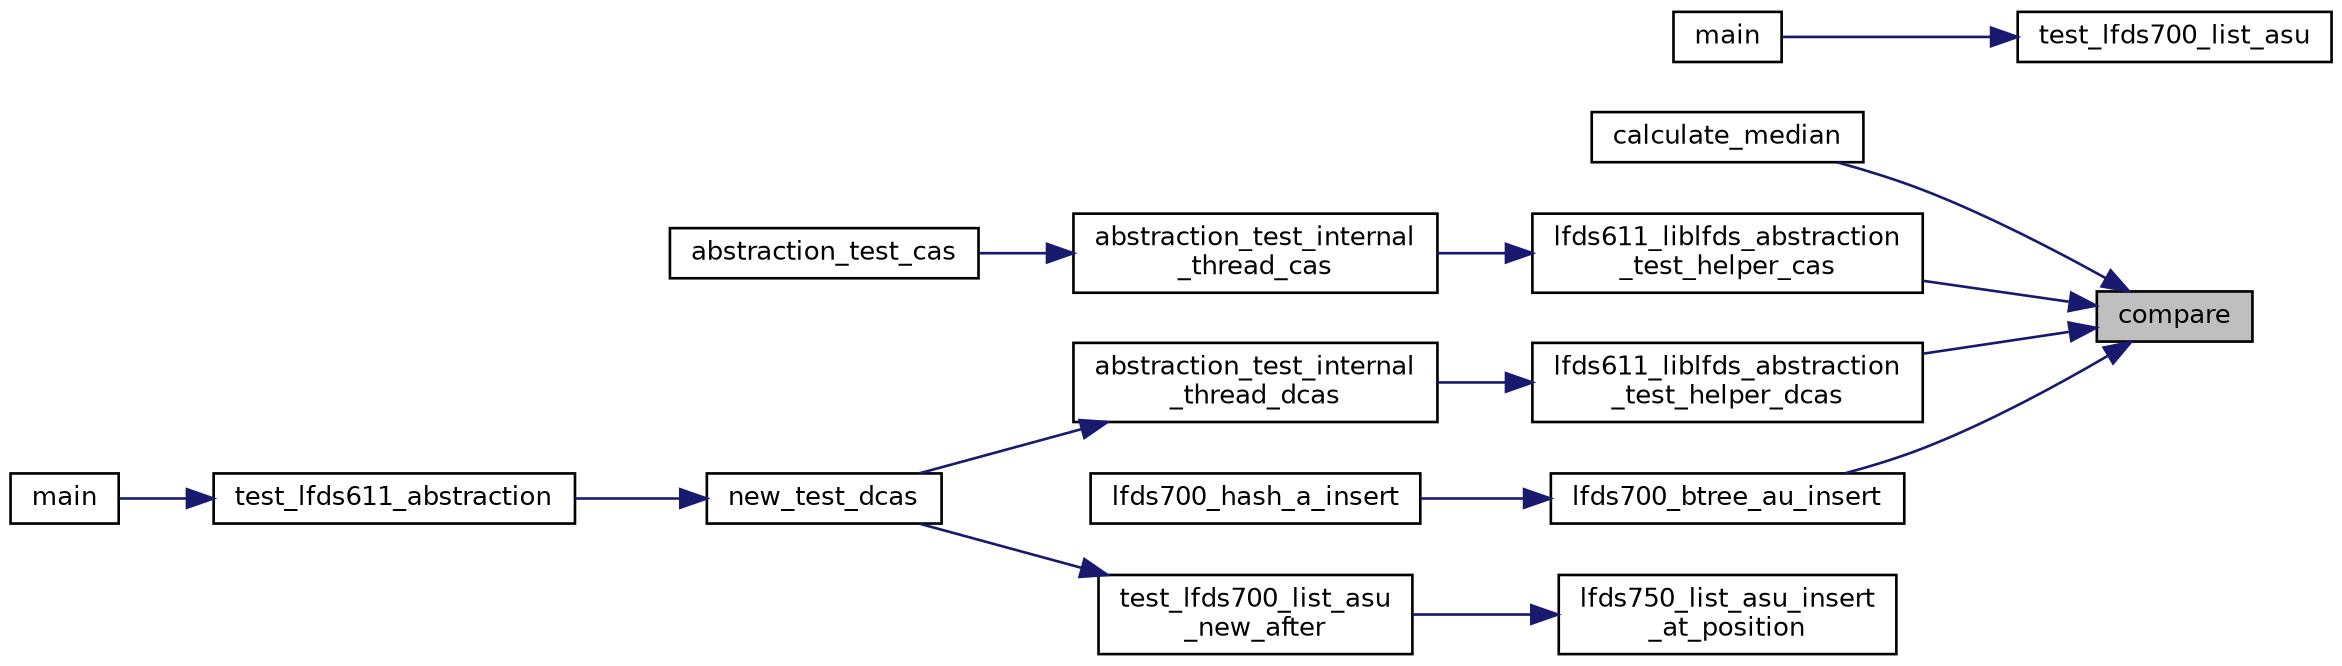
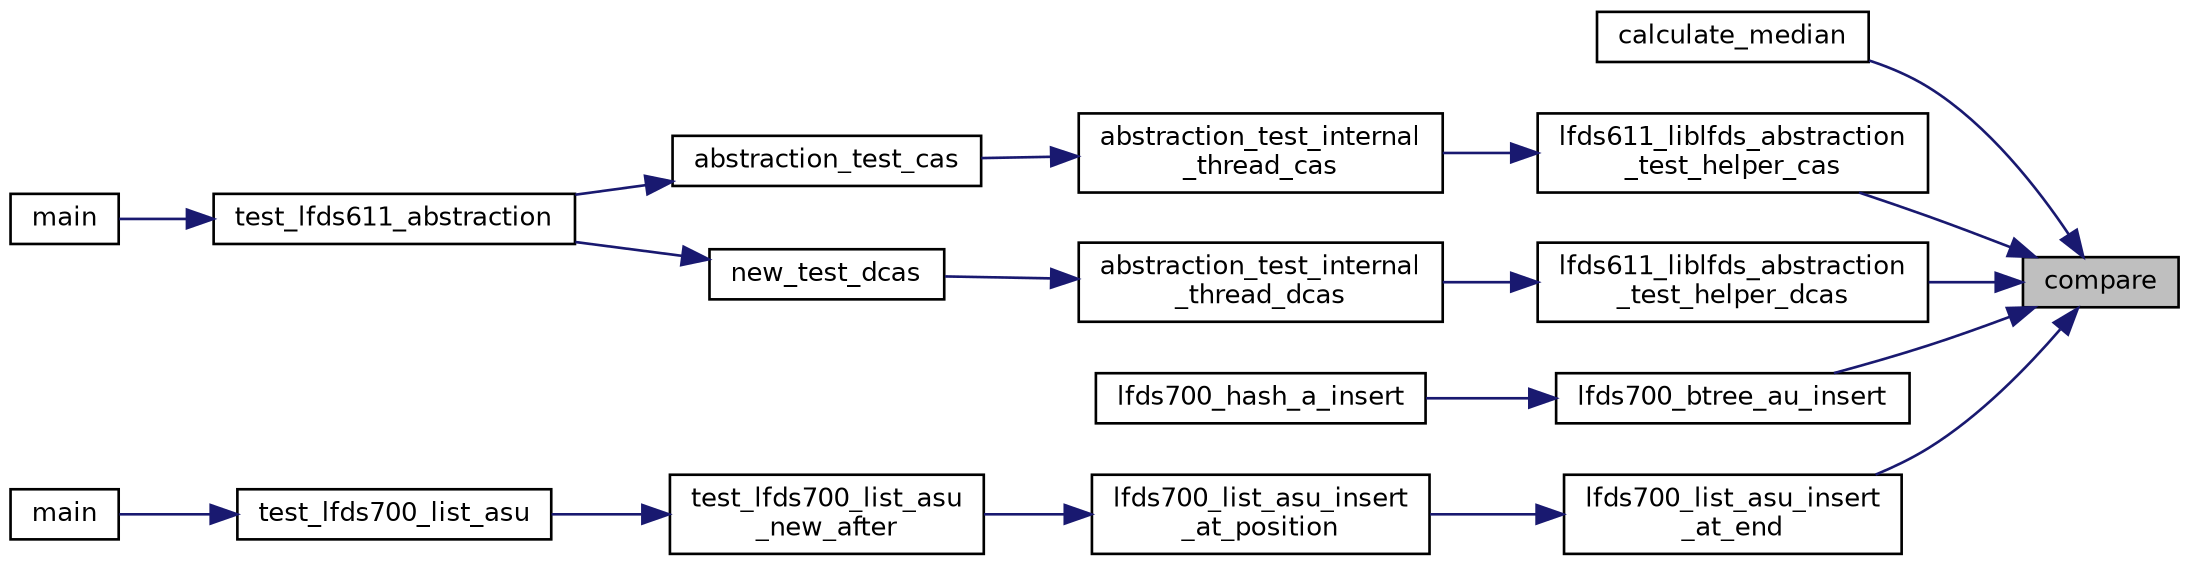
  digraph {
    fontname="DejaVu Sans"
    rankdir=RL
    node [color=black fillcolor=white fontname="DejaVu Sans" fontsize=10 shape=record style=filled]
    edge [color=midnightblue dir=back fontname="DejaVu Sans" fontsize=10 labelfontname=Helvetica labelfontsize=10 style=solid]
    n1 [fillcolor=grey75 fontcolor=black height=0.2 label=compare width=0.4]
    n2 [height=0.2 label=calculate_median width=0.4]
    n3 [height=0.2 label="lfds611_liblfds_abstraction\l_test_helper_cas" width=0.4]
    n4 [height=0.2 label="lfds611_liblfds_abstraction\l_test_helper_dcas" width=0.4]
    n5 [height=0.2 label=lfds700_btree_au_insert width=0.4]
+   n6 [height=0.2 label="lfds700_list_asu_insert\l_at_end" width=0.4]
    n7 [height=0.2 label="abstraction_test_internal\l_thread_cas" width=0.4]
    n8 [height=0.2 label="abstraction_test_internal\l_thread_dcas" width=0.4]
    n9 [height=0.2 label=lfds700_hash_a_insert width=0.4]
-   n10 [height=0.2 label="lfds750_list_asu_insert\l_at_position" width=0.4]
+   n10 [height=0.2 label="lfds700_list_asu_insert\l_at_position" width=0.4]
    n11 [height=0.2 label=abstraction_test_cas width=0.4]
    n12 [height=0.2 label=test_lfds611_abstraction width=0.4]
    n13 [height=0.2 label=main width=0.4]
    n14 [height=0.2 label=new_test_dcas width=0.4]
    n15 [height=0.2 label="test_lfds700_list_asu\l_new_after" width=0.4]
    n16 [height=0.2 label=test_lfds700_list_asu width=0.4]
    n17 [height=0.2 label=main width=0.4]
    n1 -> n2
    n1 -> n3
    n1 -> n4
    n1 -> n5
+   n1 -> n6
    n3 -> n7
    n4 -> n8
    n5 -> n9
+   n6 -> n10
    n7 -> n11
    n8 -> n14
    n10 -> n15
+   n11 -> n12
    n12 -> n13
    n14 -> n12
-   n15 -> n14
+   n15 -> n16
    n16 -> n17
  }
